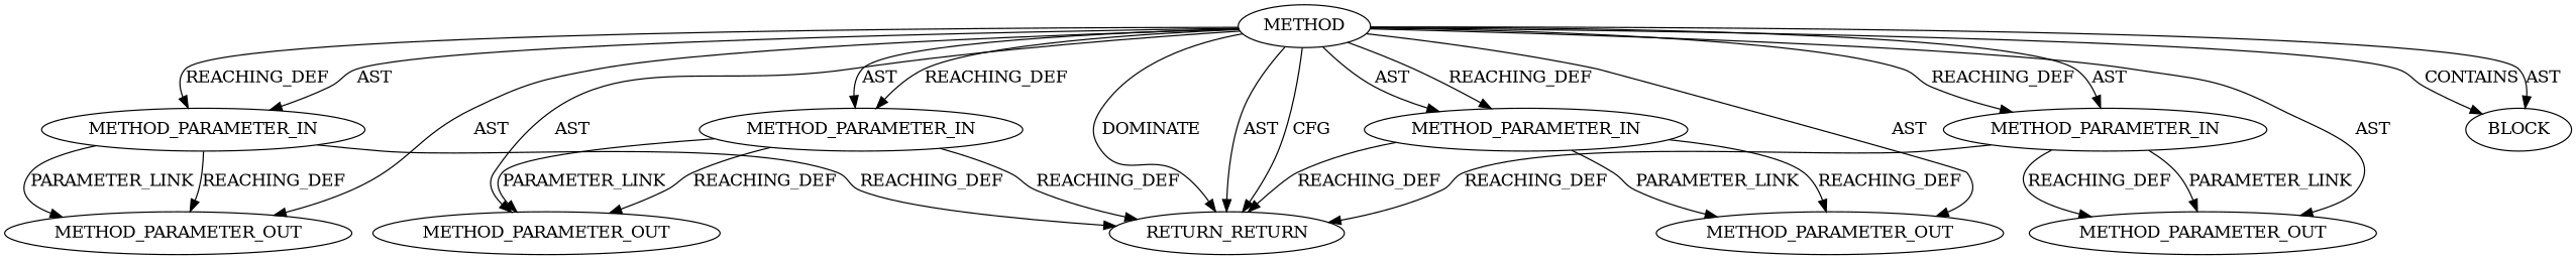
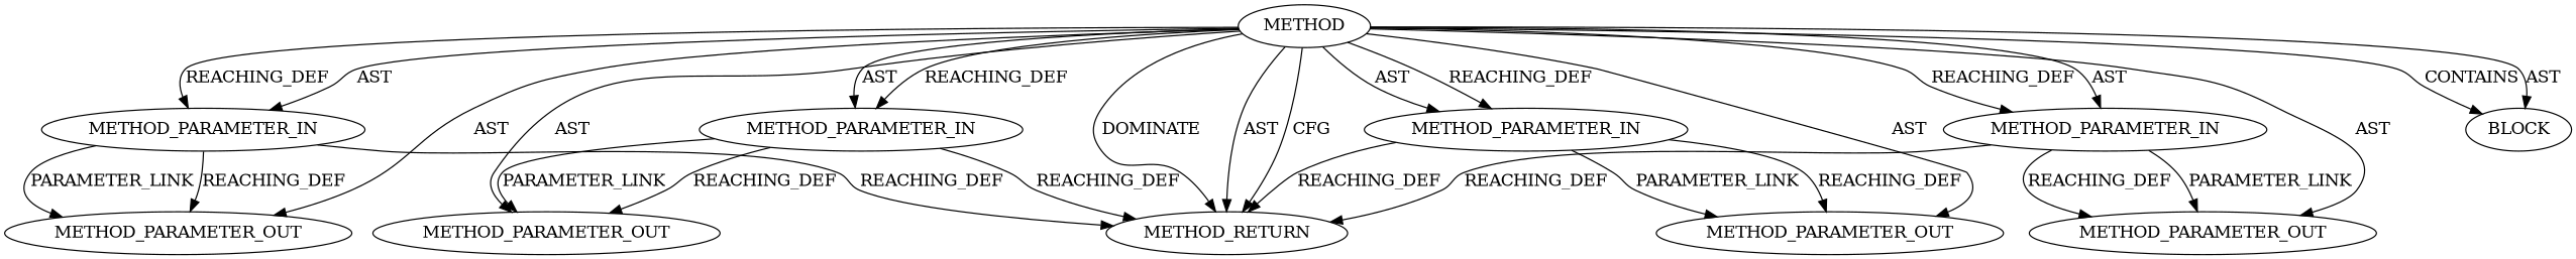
  digraph {
    node [CODE=p2 EVALUATION_STRATEGY=BY_VALUE IS_VARIADIC=false ORDER=2 TYPE_FULL_NAME=ANY]
    n1 [INDEX=2 NAME=p2 label=METHOD_PARAMETER_IN]
    n2 [INDEX=2 NAME=p2 label=METHOD_PARAMETER_OUT]
-   n3 [CODE=RET label=RETURN_RETURN IS_VARIADIC=""]
+   n3 [CODE=RET label=METHOD_RETURN IS_VARIADIC=""]
    n4 [CODE=p3 INDEX=3 NAME=p3 ORDER=3 label=METHOD_PARAMETER_OUT]
    n5 [CODE=p1 INDEX=1 NAME=p1 ORDER=1 label=METHOD_PARAMETER_IN]
    n6 [CODE=p1 INDEX=1 NAME=p1 ORDER=1 label=METHOD_PARAMETER_OUT]
    n7 [CODE=p4 INDEX=4 NAME=p4 ORDER=4 label=METHOD_PARAMETER_IN]
    n8 [CODE=p4 INDEX=4 NAME=p4 ORDER=4 label=METHOD_PARAMETER_OUT]
    n9 [ARGUMENT_INDEX=1 CODE="<empty>" ORDER=1 label=BLOCK EVALUATION_STRATEGY="" IS_VARIADIC=""]
    n10 [AST_PARENT_FULL_NAME="<global>" AST_PARENT_TYPE=NAMESPACE_BLOCK CODE="<empty>" FILENAME="<empty>" FULL_NAME=trace_tls_device_rx_resync_send IS_EXTERNAL=true NAME=trace_tls_device_rx_resync_send ORDER=0 label=METHOD EVALUATION_STRATEGY="" IS_VARIADIC="" TYPE_FULL_NAME=""]
    n11 [CODE=p3 INDEX=3 NAME=p3 ORDER=3 label=METHOD_PARAMETER_IN]
    n1 -> n2 [VARIABLE=p2 label=REACHING_DEF]
    n1 -> n2 [label=PARAMETER_LINK]
    n1 -> n3 [VARIABLE=p2 label=REACHING_DEF]
    n5 -> n3 [VARIABLE=p1 label=REACHING_DEF]
    n5 -> n6 [label=PARAMETER_LINK]
    n5 -> n6 [VARIABLE=p1 label=REACHING_DEF]
    n7 -> n3 [VARIABLE=p4 label=REACHING_DEF]
    n7 -> n8 [VARIABLE=p4 label=REACHING_DEF]
    n7 -> n8 [label=PARAMETER_LINK]
    n10 -> n1 [label=REACHING_DEF]
    n10 -> n1 [label=AST]
    n10 -> n2 [label=AST]
    n10 -> n3 [label=DOMINATE]
    n10 -> n3 [label=AST]
    n10 -> n3 [label=CFG]
    n10 -> n4 [label=AST]
    n10 -> n5 [label=AST]
    n10 -> n5 [label=REACHING_DEF]
    n10 -> n6 [label=AST]
    n10 -> n7 [label=REACHING_DEF]
    n10 -> n7 [label=AST]
    n10 -> n8 [label=AST]
    n10 -> n9 [label=CONTAINS]
    n10 -> n9 [label=AST]
    n10 -> n11 [label=REACHING_DEF]
    n10 -> n11 [label=AST]
    n11 -> n3 [VARIABLE=p3 label=REACHING_DEF]
    n11 -> n4 [label=PARAMETER_LINK]
    n11 -> n4 [VARIABLE=p3 label=REACHING_DEF]
  }
